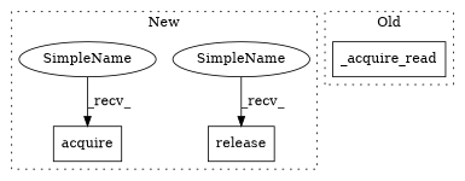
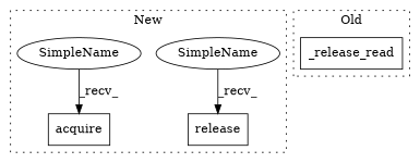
  digraph {
    node [a=32 l=9 shape=box]
    n1 [label=release s=28190]
    n2 [label=acquire s=28114]
    n3 [a=42 l=4 label=SimpleName s=28185 shape=ellipse]
    n4 [a=42 l=4 label=SimpleName s=28109 shape=ellipse]
-   n5 [l=15 label=_acquire_read s=29372]
+   n5 [l=15 label=_release_read s=29372]
    subgraph cluster_1 {
      label=New
      style=dotted
      n1
      n2
      n3
      n4
    }
    subgraph cluster_2 {
      label=Old
      style=dotted
      n5
    }
    n3 -> n1 [label=_recv_]
    n4 -> n2 [label=_recv_]
  }
